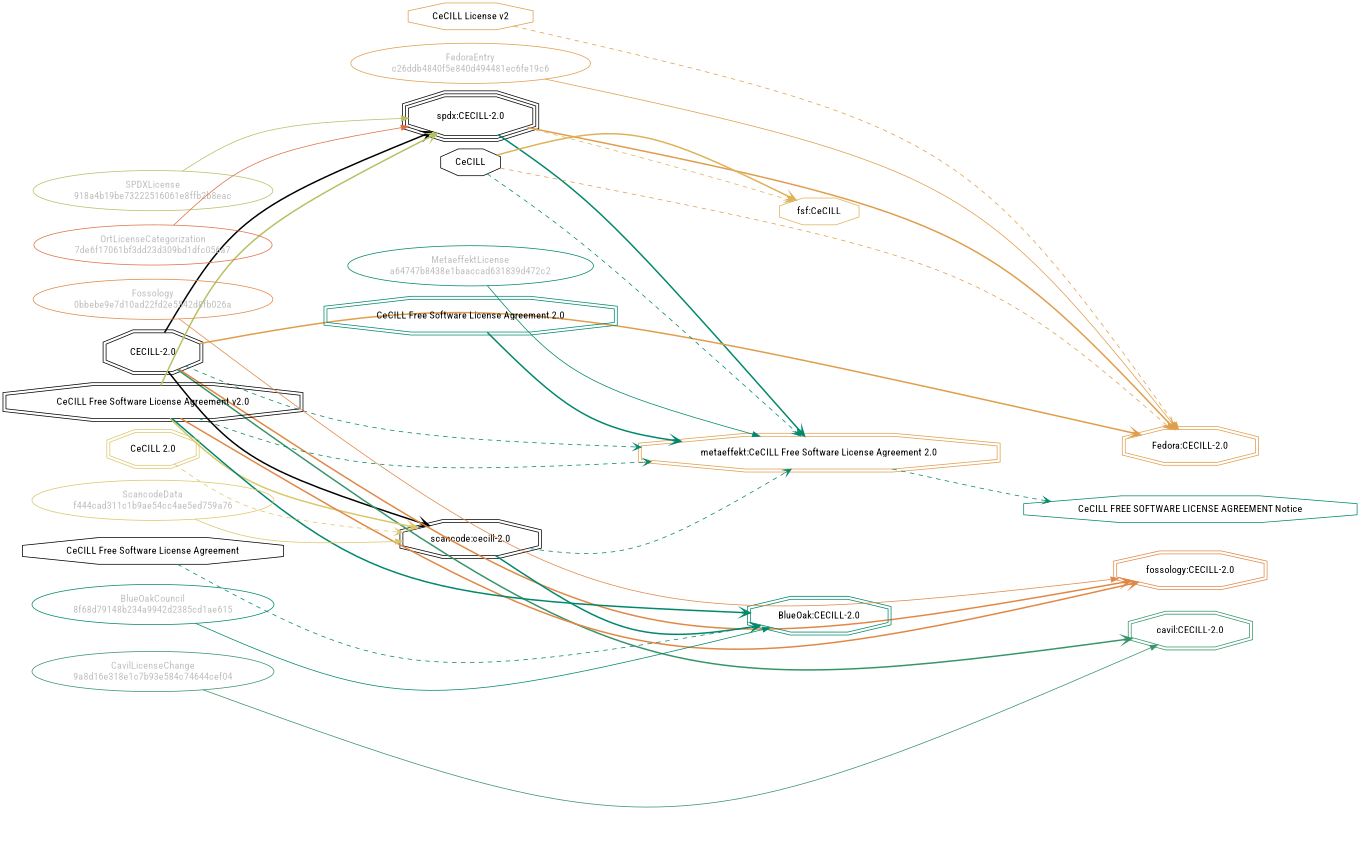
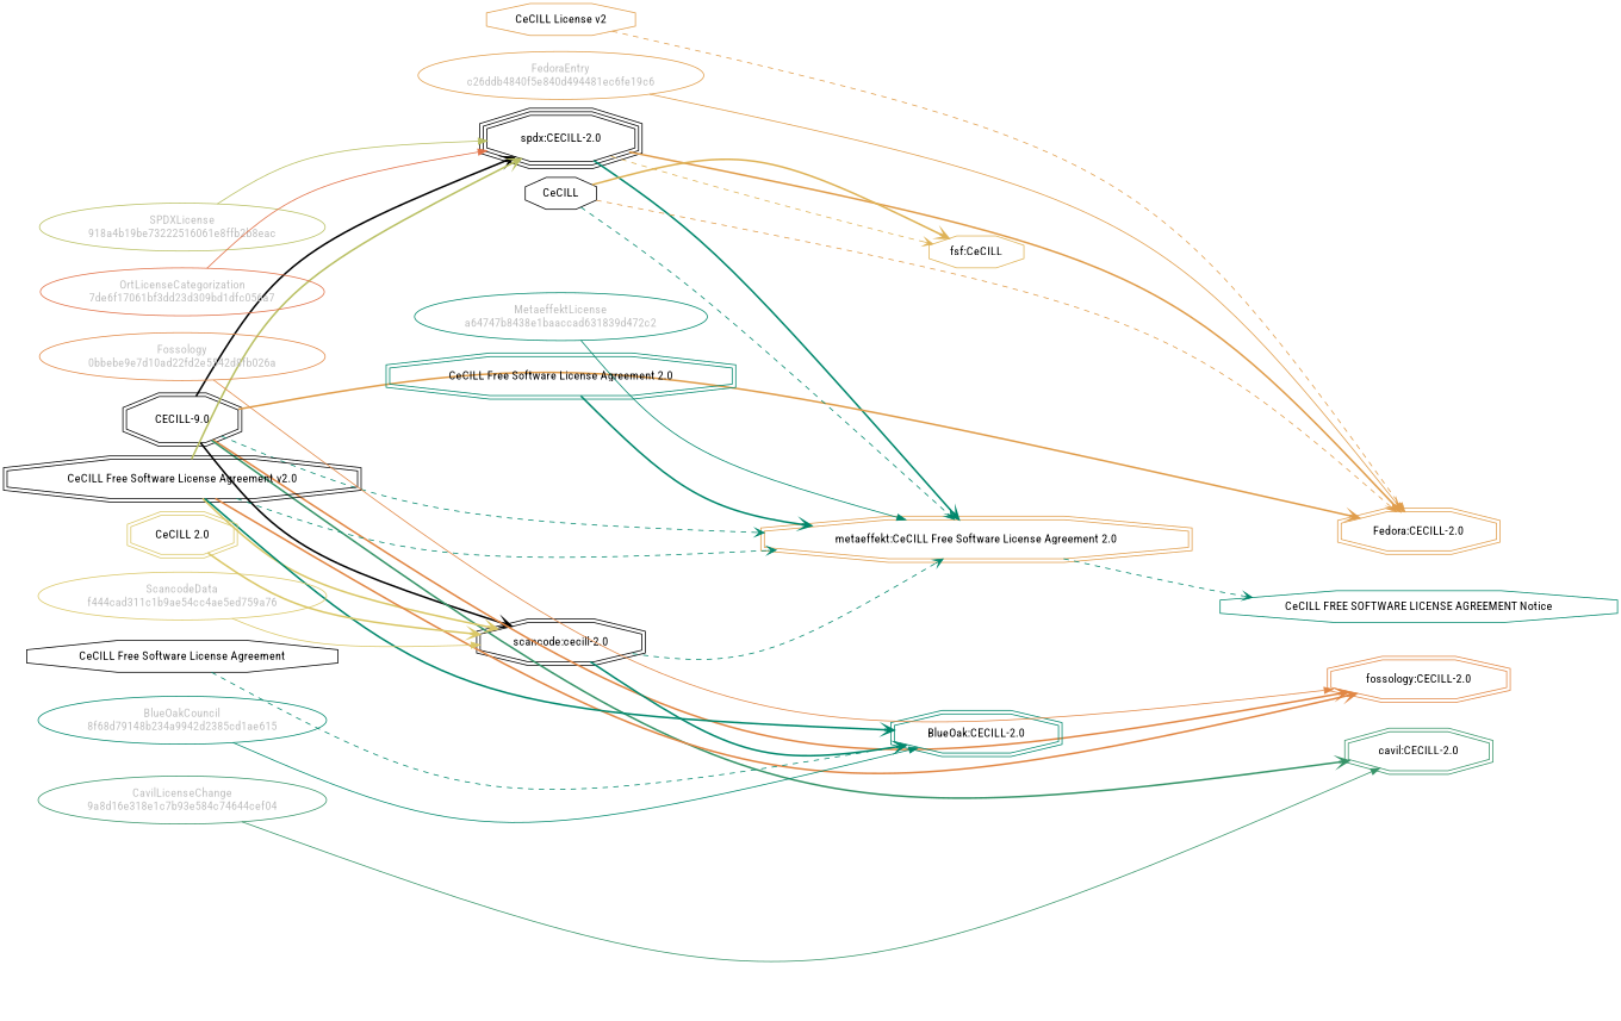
  strict digraph {
    fontname="Roboto Condensed"
    rankdir=LR
    splines=curved
    node [fontname="Roboto Condensed" shape=doubleoctagon]
    edge [color="#00876c" fontname="Roboto Condensed" weight=0.5 arrowhead=vee style=bold]
    n1 [color="#b8bf62" fillcolor="beige;1" fontcolor=gray label="SPDXLicense\n918a4b19be73222516061e8ffb2b8eac" shape=ellipse]
    n2 [label="spdx:CECILL-2.0" shape=tripleoctagon]
    n3 [color="#e09d4b" label="Fedora:CECILL-2.0"]
    n4 [color="#deb256" label="fsf:CeCILL" shape=octagon]
    n5 [color="#e09d4b" label="metaeffekt:CeCILL Free Software License Agreement 2.0"]
    n6 [color="#00876c" label="CeCILL FREE SOFTWARE LICENSE AGREEMENT Notice" shape=octagon]
-   n7 [label="CECILL-2.0"]
+   n7 [label="CECILL-9.0"]
    n8 [label="scancode:cecill-2.0"]
    n9 [color="#e18745" label="fossology:CECILL-2.0"]
    n10 [color="#379469" label="cavil:CECILL-2.0"]
    n11 [color="#00876c" label="BlueOak:CECILL-2.0"]
    n12 [label="CeCILL Free Software License Agreement v2.0"]
    n13 [label=CeCILL shape=octagon]
    n14 [color="#e09d4b" fillcolor="beige;1" fontcolor=gray label="FedoraEntry\nc26ddb4840f5e840d494481ec6fe19c6" shape=ellipse]
    n15 [color="#e09d4b" label="CeCILL License v2" shape=octagon]
    n16 [label="CeCILL Free Software License Agreement" shape=octagon]
    n17 [color="#00876c" fillcolor="beige;1" fontcolor=gray label="BlueOakCouncil\n8f68d79148b234a9942d2385cd1ae615" shape=ellipse]
    n18 [color="#dac767" fillcolor="beige;1" fontcolor=gray label="ScancodeData\nf444cad311c1b9ae54cc4ae5ed759a76" shape=ellipse]
    n19 [color="#dac767" label="CeCILL 2.0"]
    n20 [color="#e18745" fillcolor="beige;1" fontcolor=gray label="Fossology\n0bbebe9e7d10ad22fd2e5542d8fb026a" shape=ellipse]
    n21 [color="#e06f45" fillcolor="beige;1" fontcolor=gray label="OrtLicenseCategorization\n7de6f17061bf3dd23d309bd1dfc056a7" shape=ellipse]
    n22 [color="#379469" fillcolor="beige;1" fontcolor=gray label="CavilLicenseChange\n9a8d16e318e1c7b93e584c74644cef04" shape=ellipse]
    n23 [color="#00876c" fillcolor="beige;1" fontcolor=gray label="MetaeffektLicense\na64747b8438e1baaccad631839d472c2" shape=ellipse]
    n24 [color="#00876c" label="CeCILL Free Software License Agreement 2.0"]
    n1 -> n2 [color="#b8bf62" arrowhead="" style=""]
    n2 -> n3 [color="#e09d4b" weight=0.7]
-   n2 -> n4 [color="#deb256" style=dashed]
+   n4 -> n2 [color="#deb256" style=dashed]
    n2 -> n5 [weight=0.7]
    n5 -> n6 [style=dashed]
    n7 -> n2 [weight=0.7 color=""]
    n7 -> n3 [color="#e09d4b" weight=0.7]
    n7 -> n5 [style=dashed]
    n7 -> n8 [weight=0.7 color=""]
    n7 -> n9 [color="#e18745" weight=0.7]
    n7 -> n10 [color="#379469" weight=0.7]
    n8 -> n5 [style=dashed]
    n8 -> n11 [weight=0.7]
    n12 -> n2 [color="#b8bf62" weight=0.7]
    n12 -> n5 [style=dashed]
    n12 -> n8 [color="#dac767" weight=0.7]
    n12 -> n9 [color="#e18745" weight=0.7]
    n12 -> n11 [weight=0.7]
    n13 -> n3 [color="#e09d4b" style=dashed]
    n13 -> n4 [color="#deb256" weight=0.7]
    n13 -> n5 [style=dashed]
    n14 -> n3 [color="#e09d4b" arrowhead="" style=""]
    n15 -> n3 [arrowhead=normal color="#e09d4b" style=dashed]
    n16 -> n11 [style=dashed]
    n17 -> n11 [arrowhead="" style=""]
    n18 -> n8 [color="#dac767" arrowhead="" style=""]
-   n19 -> n8 [color="#dac767" style=dashed weight=0.7]
+   n19 -> n8 [color="#dac767" weight=0.7]
    n20 -> n9 [color="#e18745" arrowhead="" style=""]
    n21 -> n2 [color="#e06f45" arrowhead="" style=""]
    n22 -> n10 [color="#379469" arrowhead="" style=""]
    n23 -> n5 [arrowhead="" style=""]
    n24 -> n5 [weight=0.7]
  }
